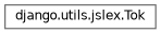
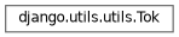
  digraph {
    rankdir=LR
-   n1 [color=grey40 fillcolor=white fontname=Helvetica fontsize=10 height=0.2 label="django.utils.jslex.Tok" shape=box style=filled width=0.4]
+   n1 [color=grey40 fillcolor=white fontname=Helvetica fontsize=10 height=0.2 label="django.utils.utils.Tok" shape=box style=filled width=0.4]
  }
